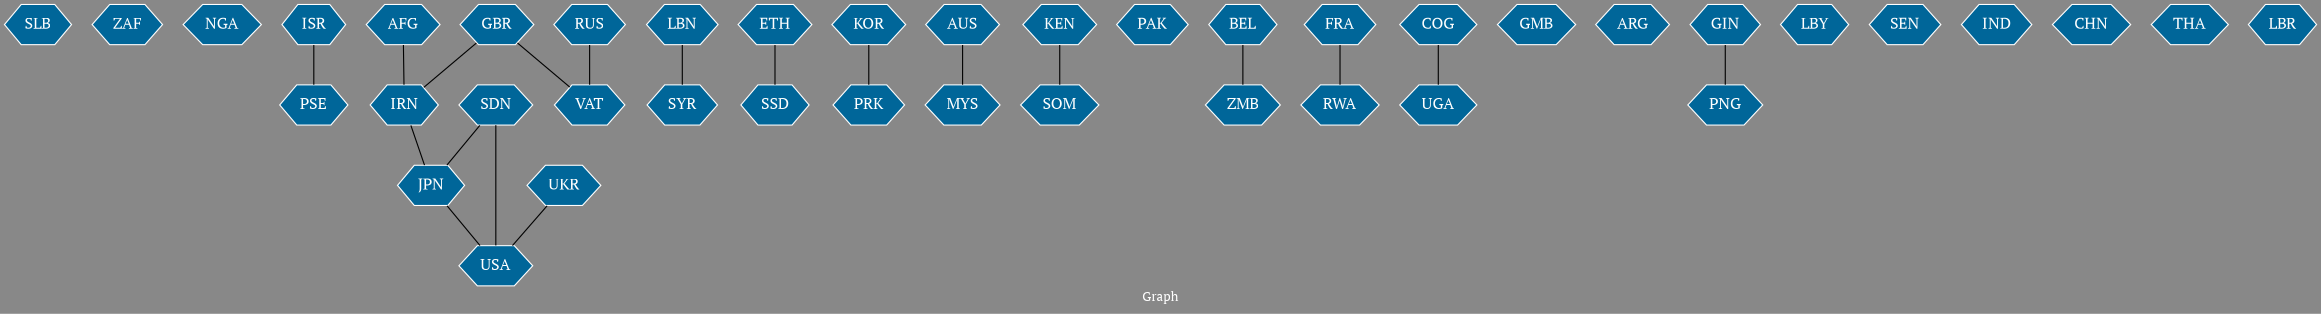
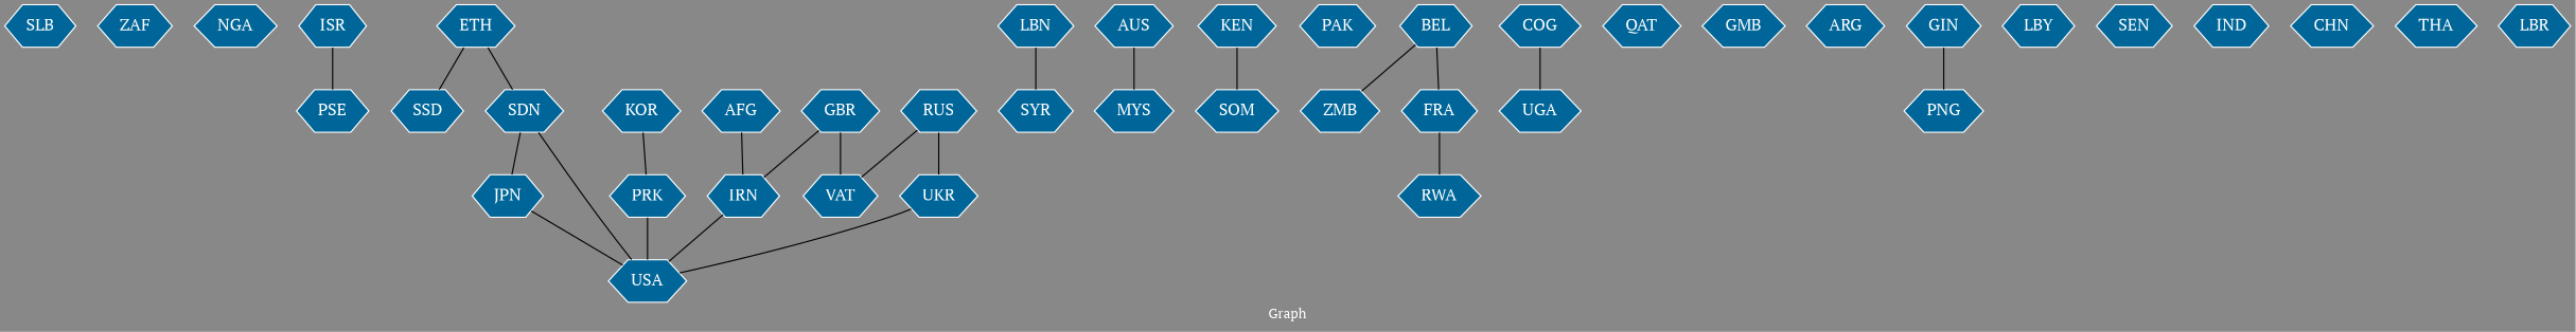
  graph {
    bgcolor="#888888"
    fontcolor=white
    fontname="PT Serif"
    fontsize=12
    label="Graph"
    node [color=white fillcolor="#006699" fontcolor=white fontname="PT Serif" shape=hexagon style=filled]
    edge [arrowhead=open color=black fontcolor=white fontname="PT Serif" fontsize=12 weight=1]
    n1 [label=SLB]
    n2 [label=ZAF]
    n3 [label=NGA]
    n4 [label=ISR]
    n5 [label=PSE]
    n6 [label=JPN]
    n7 [label=USA]
    n8 [label=SYR]
    n9 [label=SSD]
    n10 [label=SDN]
    n11 [label=ETH]
    n12 [label=KOR]
    n13 [label=PRK]
    n14 [label=GBR]
    n15 [label=IRN]
    n16 [label=VAT]
    n17 [label=MYS]
    n18 [label=KEN]
    n19 [label=SOM]
    n20 [label=PAK]
    n21 [label=ZMB]
    n22 [label=RWA]
    n23 [label=UGA]
    n24 [label=UKR]
    n25 [label=AUS]
+   n26 [label=QAT]
    n27 [label=GMB]
    n28 [label=ARG]
    n29 [label=FRA]
    n30 [label=RUS]
    n31 [label=GIN]
    n32 [label=PNG]
    n33 [label=COG]
    n34 [label=BEL]
    n35 [label=AFG]
    n36 [label=LBY]
    n37 [label=SEN]
    n38 [label=LBN]
    n39 [label=IND]
    n40 [label=CHN]
    n41 [label=THA]
    n42 [label=LBR]
    n4 -- n5
    n6 -- n7
    n10 -- n6
    n10 -- n7
    n11 -- n9
+   n11 -- n10
    n12 -- n13
+   n13 -- n7
    n14 -- n15
    n14 -- n16
-   n15 -- n6
+   n15 -- n7
    n18 -- n19
    n24 -- n7
    n25 -- n17 [weight=2]
    n29 -- n22
    n30 -- n16 [weight=2]
+   n30 -- n24 [weight=4]
    n31 -- n32
    n33 -- n23
    n34 -- n21
+   n34 -- n29
    n35 -- n15
    n38 -- n8
  }
